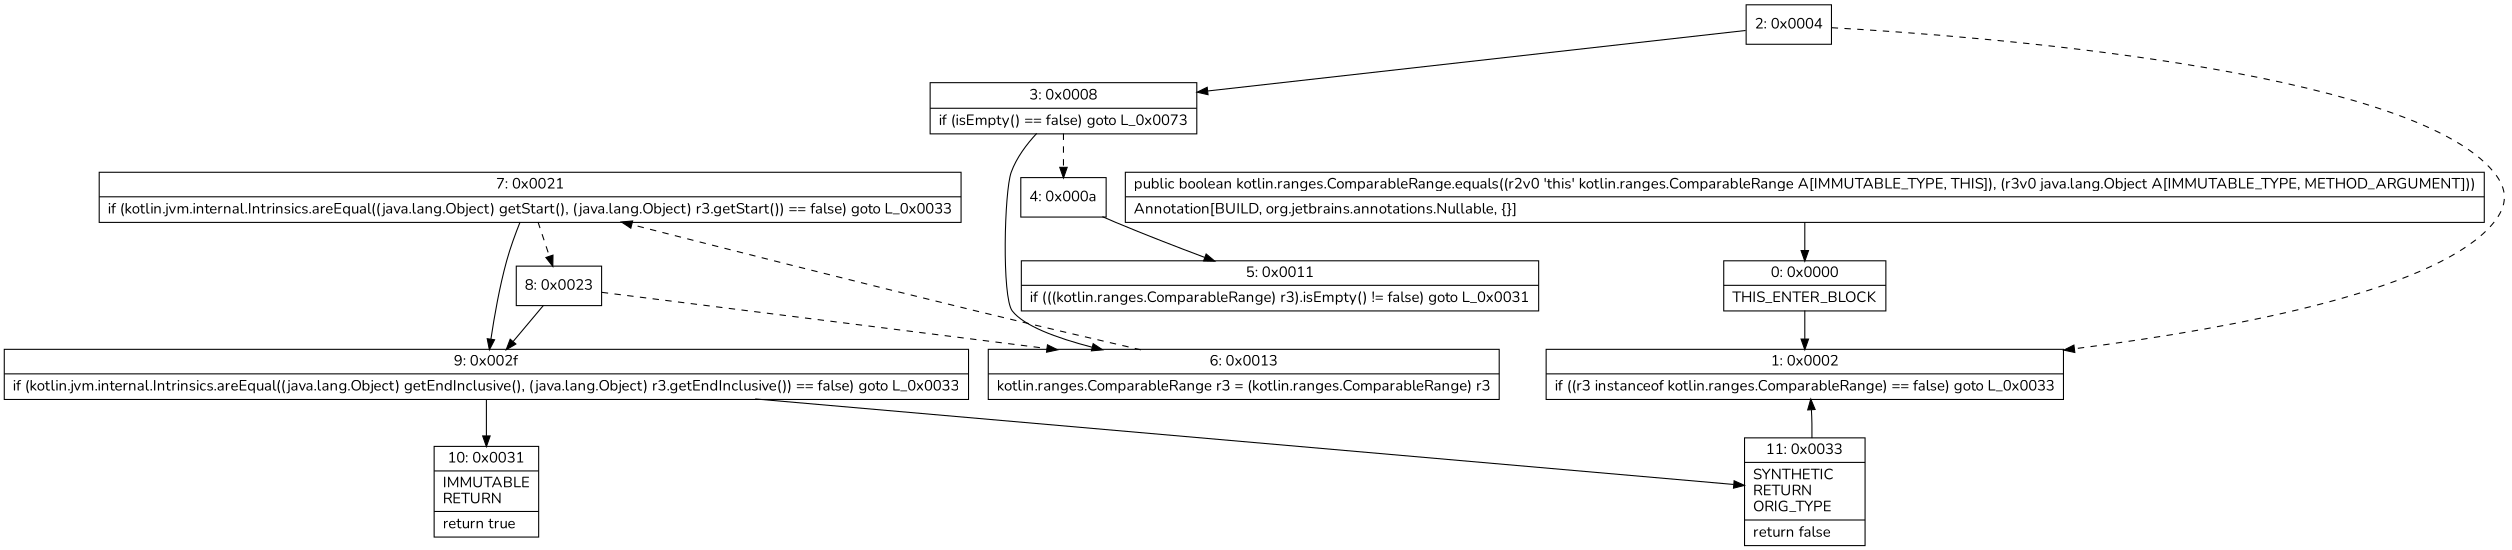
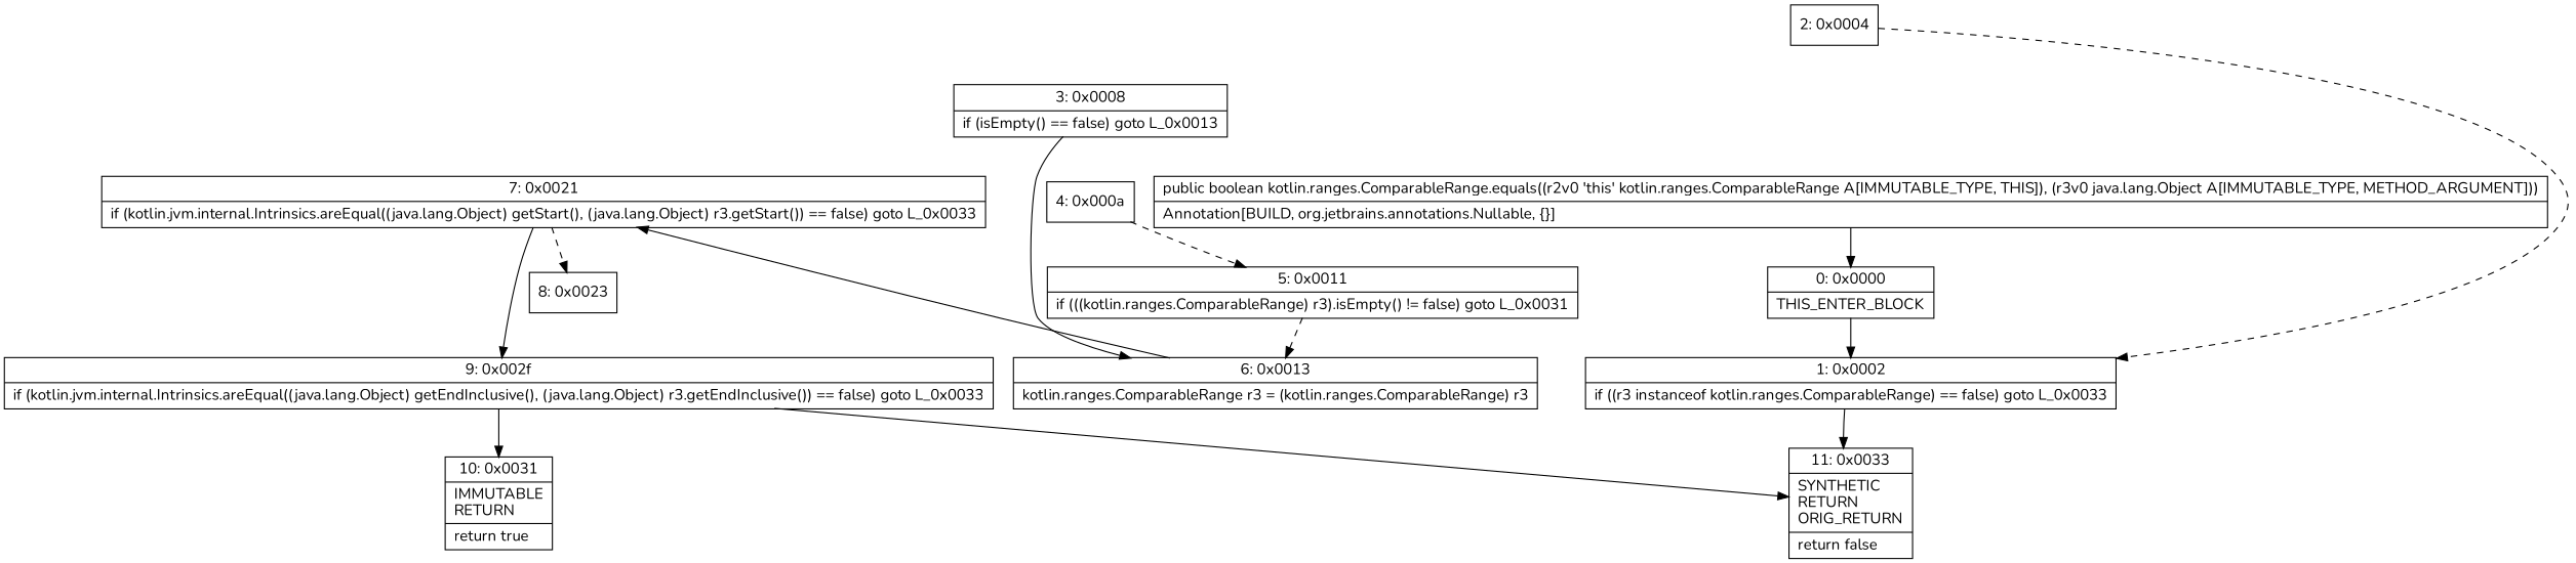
  digraph {
    fontname=Nunito
    node [fontname=Nunito shape=record]
    edge [fontname=Nunito]
    n1 [label="{0\:\ 0x0000|THIS_ENTER_BLOCK\l}"]
    n2 [label="{1\:\ 0x0002|if ((r3 instanceof kotlin.ranges.ComparableRange) == false) goto L_0x0033\l}"]
-   n3 [label="{11\:\ 0x0033|SYNTHETIC\lRETURN\lORIG_TYPE\l|return false\l}"]
+   n3 [label="{11\:\ 0x0033|SYNTHETIC\lRETURN\lORIG_RETURN\l|return false\l}"]
    n4 [label="{2\:\ 0x0004}"]
-   n5 [label="{3\:\ 0x0008|if (isEmpty() == false) goto L_0x0073\l}"]
+   n5 [label="{3\:\ 0x0008|if (isEmpty() == false) goto L_0x0013\l}"]
    n6 [label="{4\:\ 0x000a}"]
    n7 [label="{6\:\ 0x0013|kotlin.ranges.ComparableRange r3 = (kotlin.ranges.ComparableRange) r3\l}"]
    n8 [label="{5\:\ 0x0011|if (((kotlin.ranges.ComparableRange) r3).isEmpty() != false) goto L_0x0031\l}"]
    n9 [label="{7\:\ 0x0021|if (kotlin.jvm.internal.Intrinsics.areEqual((java.lang.Object) getStart(), (java.lang.Object) r3.getStart()) == false) goto L_0x0033\l}"]
    n10 [label="{10\:\ 0x0031|IMMUTABLE\lRETURN\l|return true\l}"]
    n11 [label="{8\:\ 0x0023}"]
    n12 [label="{9\:\ 0x002f|if (kotlin.jvm.internal.Intrinsics.areEqual((java.lang.Object) getEndInclusive(), (java.lang.Object) r3.getEndInclusive()) == false) goto L_0x0033\l}"]
    n13 [label="{public boolean kotlin.ranges.ComparableRange.equals((r2v0 'this' kotlin.ranges.ComparableRange A[IMMUTABLE_TYPE, THIS]), (r3v0 java.lang.Object A[IMMUTABLE_TYPE, METHOD_ARGUMENT]))  | Annotation[BUILD, org.jetbrains.annotations.Nullable, \{\}]\l}"]
    n1 -> n2
-   n3 -> n2
+   n2 -> n3
    n4 -> n2 [style=dashed]
-   n4 -> n5
-   n5 -> n6 [style=dashed]
    n5 -> n7
-   n6 -> n8
-   n7 -> n9 [style=dashed]
-   n11 -> n7 [style=dashed]
+   n6 -> n8 [style=dashed]
+   n7 -> n9
+   n8 -> n7 [style=dashed]
    n9 -> n11 [style=dashed]
    n9 -> n12
-   n11 -> n12
    n12 -> n3
    n12 -> n10 [style=solid]
    n13 -> n1
  }
